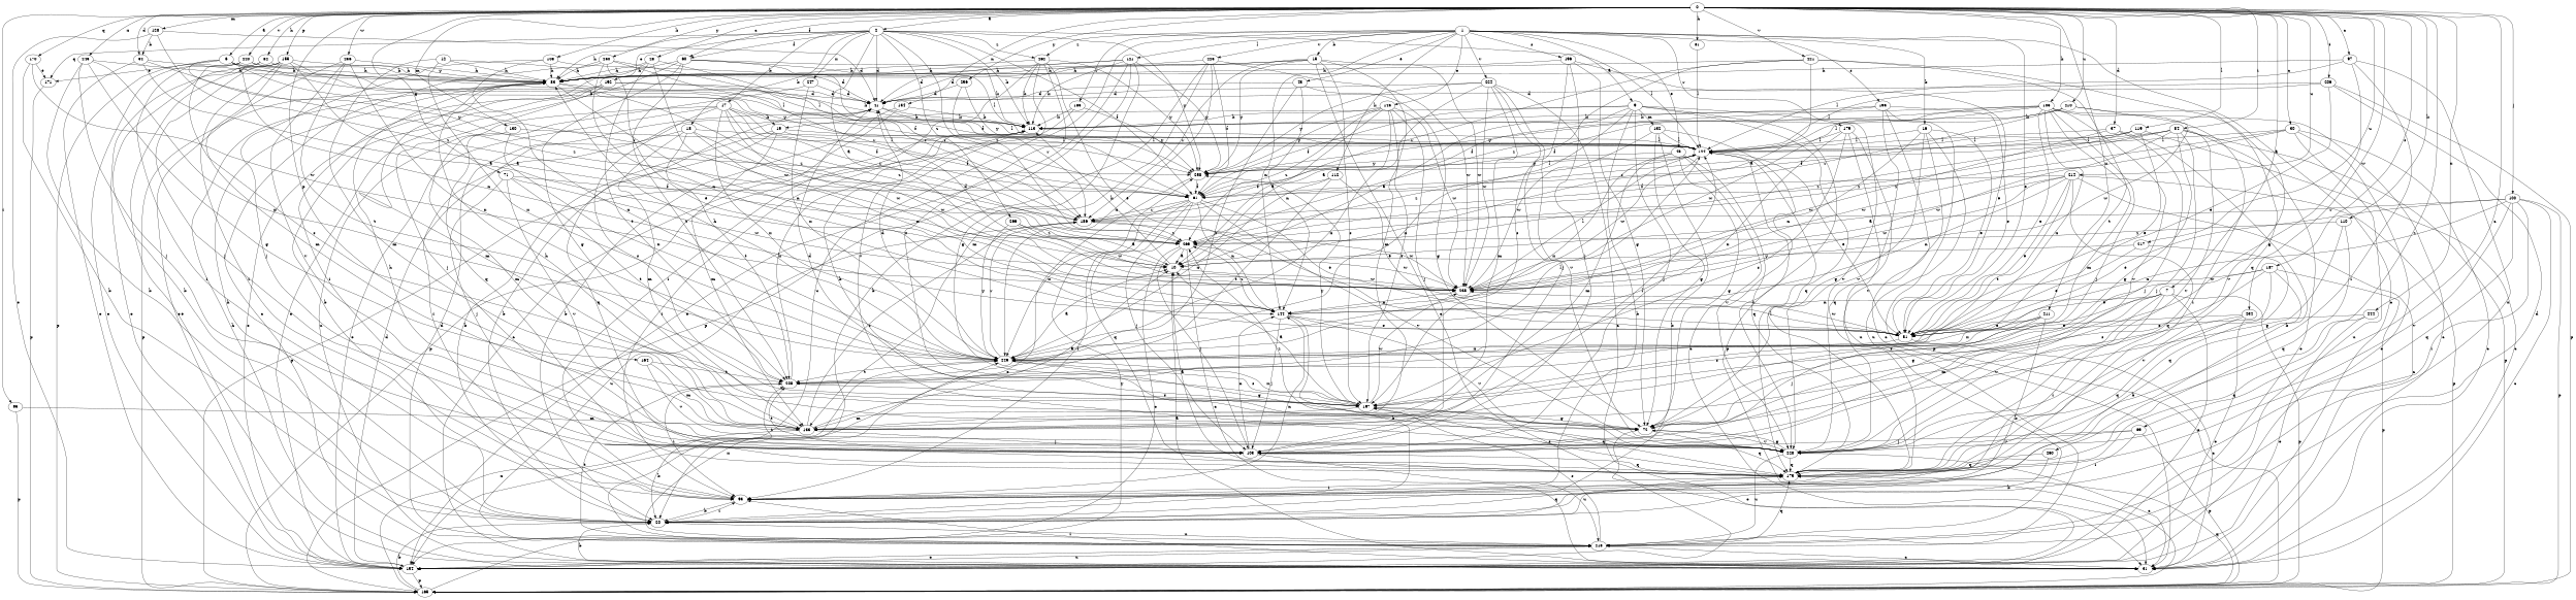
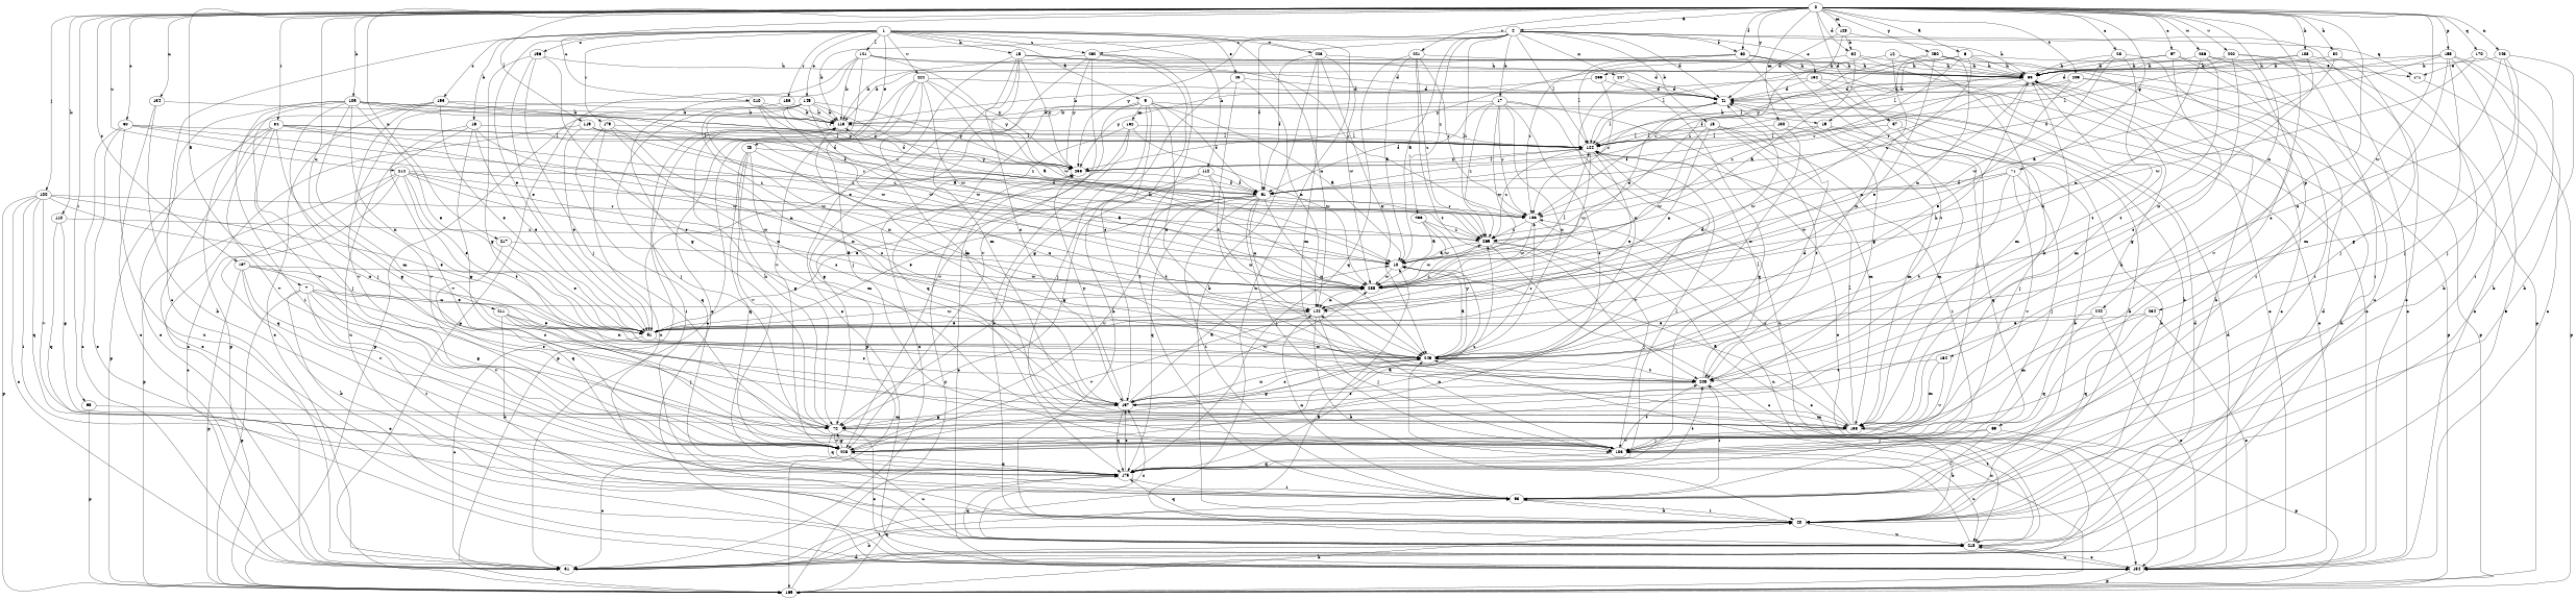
  strict digraph {
    0
    2
    6
    7
    n5 [label=97]
    28
    n7 [label=69]
    30
    34
    37
    60
    71
-   81
    82
    84
    n16 [label=95]
    100
    105
    108
    110
    119
    128
    130
    134
    155
    164
    170
    187
    206
    210
    211
    214
    217
    220
    221
    234
    236
    243
    244
    250
    256
-   260
    262
    10
    17
    18
    41
    61
    83
    113
    124
    152
    171
    247
    258
    266
    269
    19
    165
    186
    144
    72
    93
    154
    197
    228
    218
    208
    238
    103
    31
    20
    133
    51
    175
    249
    1
    9
    15
    16
    43
    48
    112
    121
    145
    179
    183
    193
    196
    223
    224
    132
    12
    0 -> 2 [label=a]
    0 -> 6 [label=a]
    0 -> 7 [label=a]
    0 -> n5 [label=c]
    0 -> 28 [label=c]
    0 -> n7 [label=c]
    0 -> 30 [label=c]
    0 -> 34 [label=d]
    0 -> 37 [label=d]
    0 -> 60 [label=f]
    0 -> 71 [label=g]
-   0 -> 81 [label=h]
    0 -> 82 [label=h]
    0 -> 84 [label=i]
    0 -> n16 [label=i]
    0 -> 100 [label=j]
    0 -> 105 [label=k]
    0 -> 108 [label=k]
    0 -> 110 [label=k]
    0 -> 119 [label=l]
    0 -> 128 [label=m]
    0 -> 130 [label=m]
    0 -> 134 [label=n]
    0 -> 155 [label=p]
    0 -> 164 [label=p]
    0 -> 170 [label=q]
    0 -> 187 [label=s]
    0 -> 206 [label=t]
    0 -> 210 [label=u]
    0 -> 211 [label=u]
    0 -> 214 [label=u]
    0 -> 217 [label=u]
    0 -> 220 [label=v]
    0 -> 221 [label=v]
    0 -> 234 [label=w]
    0 -> 236 [label=w]
    0 -> 243 [label=x]
    0 -> 244 [label=x]
    0 -> 250 [label=y]
    0 -> 256 [label=y]
-   0 -> 260 [label=z]
    2 -> 60 [label=f]
    2 -> 262 [label=z]
    2 -> 10 [label=a]
    2 -> 17 [label=b]
    2 -> 18 [label=b]
    2 -> 41 [label=d]
    2 -> 61 [label=f]
    2 -> 83 [label=h]
    2 -> 113 [label=k]
    2 -> 124 [label=l]
    2 -> 152 [label=o]
    2 -> 171 [label=q]
    2 -> 247 [label=x]
    2 -> 258 [label=y]
    2 -> 266 [label=z]
    2 -> 269 [label=z]
    6 -> 83 [label=h]
    6 -> 171 [label=e]
    6 -> 258 [label=y]
    6 -> 269 [label=z]
    6 -> 19 [label=b]
    6 -> 165 [label=p]
    6 -> 186 [label=r]
    7 -> 165 [label=p]
    7 -> 144 [label=n]
    7 -> 72 [label=g]
    7 -> 93 [label=i]
    7 -> 154 [label=o]
    7 -> 197 [label=s]
    7 -> 228 [label=v]
    n5 -> 83 [label=h]
    n5 -> 124 [label=l]
    n5 -> 72 [label=g]
    n5 -> 93 [label=i]
    n5 -> 218 [label=u]
    28 -> 83 [label=h]
    28 -> 186 [label=r]
    28 -> 93 [label=i]
    28 -> 208 [label=t]
    28 -> 238 [label=w]
    n7 -> 165 [label=p]
    n7 -> 93 [label=i]
    n7 -> 228 [label=v]
    n7 -> 103 [label=j]
    30 -> 124 [label=l]
    30 -> 269 [label=z]
    30 -> 154 [label=o]
    30 -> 218 [label=u]
    30 -> 238 [label=w]
    30 -> 31 [label=c]
    34 -> 10 [label=a]
    34 -> 83 [label=h]
    34 -> 258 [label=y]
    34 -> 154 [label=o]
    37 -> 124 [label=l]
    37 -> 238 [label=w]
    37 -> 103 [label=j]
    37 -> 20 [label=b]
    60 -> 83 [label=h]
    60 -> 113 [label=k]
    60 -> 124 [label=l]
    60 -> 186 [label=r]
    60 -> 72 [label=g]
    60 -> 154 [label=o]
    60 -> 208 [label=t]
    71 -> 61 [label=f]
    71 -> 228 [label=v]
    71 -> 208 [label=t]
    71 -> 238 [label=w]
    71 -> 103 [label=j]
-   81 -> 124 [label=l]
    82 -> 83 [label=h]
    82 -> 144 [label=n]
    82 -> 20 [label=b]
    84 -> 124 [label=l]
    84 -> 269 [label=z]
    84 -> 165 [label=p]
    84 -> 186 [label=r]
    84 -> 72 [label=g]
    84 -> 154 [label=o]
    84 -> 228 [label=v]
    84 -> 238 [label=w]
    84 -> 103 [label=j]
    n16 -> 165 [label=p]
    n16 -> 133 [label=m]
    100 -> 165 [label=p]
    100 -> 186 [label=r]
    100 -> 93 [label=i]
    100 -> 228 [label=v]
    100 -> 31 [label=c]
    100 -> 51 [label=e]
    100 -> 175 [label=q]
    100 -> 249 [label=x]
    105 -> 61 [label=f]
    105 -> 113 [label=k]
    105 -> 258 [label=y]
    105 -> 93 [label=i]
    105 -> 228 [label=v]
    105 -> 238 [label=w]
    105 -> 103 [label=j]
    105 -> 31 [label=c]
    105 -> 133 [label=m]
    105 -> 51 [label=e]
    105 -> 249 [label=x]
    108 -> 41 [label=d]
    108 -> 83 [label=h]
    108 -> 103 [label=j]
    108 -> 249 [label=x]
    110 -> 269 [label=z]
    110 -> 72 [label=g]
    110 -> 175 [label=q]
    119 -> 61 [label=f]
    119 -> 124 [label=l]
    119 -> 269 [label=z]
    119 -> 31 [label=c]
    119 -> 51 [label=e]
    128 -> 34 [label=b]
    128 -> 41 [label=d]
    128 -> 269 [label=z]
    128 -> 154 [label=o]
    130 -> 124 [label=l]
    130 -> 133 [label=m]
    130 -> 249 [label=x]
    134 -> 113 [label=k]
    134 -> 31 [label=c]
    134 -> 20 [label=b]
    155 -> 10 [label=a]
    155 -> 61 [label=f]
-   155 -> 83 [label=y]
+   155 -> 83 [label=h]
    155 -> 93 [label=i]
    155 -> 154 [label=o]
    155 -> 103 [label=j]
    155 -> 31 [label=e]
    155 -> 133 [label=m]
    164 -> 228 [label=v]
    164 -> 208 [label=t]
    164 -> 133 [label=m]
    170 -> 171 [label=e]
    170 -> 238 [label=w]
    170 -> 20 [label=b]
    187 -> 165 [label=p]
    187 -> 197 [label=s]
    187 -> 228 [label=v]
    187 -> 238 [label=w]
    187 -> 20 [label=b]
    187 -> 51 [label=e]
    206 -> 41 [label=d]
    206 -> 124 [label=l]
    206 -> 165 [label=p]
    206 -> 218 [label=d]
    206 -> 51 [label=e]
    210 -> 113 [label=k]
    210 -> 124 [label=l]
    210 -> 186 [label=r]
    210 -> 228 [label=v]
    210 -> 238 [label=w]
    211 -> 197 [label=s]
    211 -> 103 [label=j]
    211 -> 20 [label=b]
    211 -> 51 [label=e]
    211 -> 249 [label=x]
    214 -> 10 [label=a]
    214 -> 61 [label=f]
    214 -> 165 [label=p]
    214 -> 144 [label=n]
    214 -> 208 [label=t]
    214 -> 238 [label=w]
    214 -> 31 [label=c]
    214 -> 51 [label=e]
    214 -> 175 [label=q]
-   217 -> 10 [label=y]
+   217 -> 10 [label=a]
    217 -> 51 [label=e]
    217 -> 175 [label=q]
    220 -> 83 [label=h]
    220 -> 124 [label=l]
    220 -> 93 [label=i]
    220 -> 154 [label=o]
    220 -> 197 [label=s]
    221 -> 10 [label=a]
    221 -> 83 [label=h]
    221 -> 269 [label=z]
    221 -> 186 [label=r]
    221 -> 208 [label=t]
    221 -> 175 [label=q]
    234 -> 154 [label=o]
    234 -> 133 [label=m]
    234 -> 51 [label=e]
    234 -> 175 [label=q]
    236 -> 83 [label=h]
    236 -> 154 [label=o]
    236 -> 228 [label=v]
    236 -> 208 [label=t]
    236 -> 249 [label=x]
    243 -> 83 [label=h]
    243 -> 72 [label=g]
    243 -> 103 [label=j]
    243 -> 20 [label=b]
    243 -> 249 [label=x]
    244 -> 154 [label=o]
    244 -> 51 [label=e]
    244 -> 175 [label=q]
    250 -> 61 [label=f]
    250 -> 83 [label=h]
    250 -> 186 [label=r]
    250 -> 144 [label=n]
    250 -> 31 [label=c]
    250 -> 51 [label=e]
    256 -> 41 [label=d]
    256 -> 258 [label=y]
    256 -> 186 [label=r]
-   260 -> 20 [label=b]
-   260 -> 175 [label=q]
    262 -> 83 [label=h]
    262 -> 113 [label=k]
    262 -> 258 [label=y]
    262 -> 93 [label=i]
    262 -> 197 [label=s]
    262 -> 228 [label=v]
    262 -> 51 [label=e]
    10 -> 41 [label=d]
    10 -> 113 [label=k]
    10 -> 238 [label=w]
    17 -> 61 [label=f]
    17 -> 113 [label=k]
    17 -> 269 [label=z]
    17 -> 186 [label=r]
    17 -> 154 [label=o]
    17 -> 197 [label=s]
    17 -> 218 [label=u]
    17 -> 238 [label=w]
    17 -> 249 [label=x]
    18 -> 124 [label=l]
    18 -> 144 [label=n]
    18 -> 93 [label=i]
    18 -> 208 [label=t]
    18 -> 238 [label=w]
    18 -> 133 [label=m]
    41 -> 113 [label=k]
    41 -> 124 [label=l]
    41 -> 20 [label=b]
    61 -> 186 [label=r]
    61 -> 144 [label=n]
    61 -> 93 [label=i]
    61 -> 228 [label=v]
    61 -> 103 [label=j]
    61 -> 51 [label=e]
    61 -> 175 [label=q]
    61 -> 249 [label=x]
    83 -> 41 [label=d]
    83 -> 269 [label=z]
    83 -> 165 [label=p]
    83 -> 144 [label=n]
    83 -> 133 [label=m]
    113 -> 124 [label=l]
    113 -> 165 [label=p]
    113 -> 93 [label=i]
    124 -> 258 [label=y]
    124 -> 269 [label=z]
    124 -> 228 [label=v]
    124 -> 238 [label=w]
    124 -> 51 [label=e]
    152 -> 41 [label=d]
    152 -> 113 [label=k]
    152 -> 154 [label=o]
    152 -> 103 [label=j]
    152 -> 20 [label=b]
    171 -> 165 [label=p]
    247 -> 41 [label=d]
    247 -> 175 [label=q]
    247 -> 249 [label=x]
    258 -> 61 [label=f]
    258 -> 124 [label=l]
    258 -> 154 [label=o]
    266 -> 10 [label=a]
    266 -> 269 [label=z]
    266 -> 238 [label=w]
    266 -> 249 [label=y]
    269 -> 10 [label=a]
    269 -> 154 [label=o]
    269 -> 238 [label=w]
    269 -> 103 [label=j]
    269 -> 31 [label=c]
    19 -> 61 [label=f]
    19 -> 124 [label=l]
    19 -> 20 [label=b]
    19 -> 133 [label=m]
    19 -> 175 [label=q]
    165 -> 258 [label=y]
    165 -> 20 [label=b]
    165 -> 175 [label=q]
    165 -> 249 [label=x]
    186 -> 269 [label=z]
    186 -> 218 [label=u]
    186 -> 238 [label=w]
    144 -> 269 [label=z]
    144 -> 228 [label=v]
    144 -> 103 [label=j]
    144 -> 20 [label=b]
    144 -> 51 [label=e]
    72 -> 113 [label=k]
    72 -> 154 [label=o]
    72 -> 228 [label=v]
    72 -> 175 [label=q]
    93 -> 144 [label=n]
    93 -> 20 [label=b]
    154 -> 41 [label=d]
    154 -> 165 [label=p]
    154 -> 218 [label=u]
    197 -> 10 [label=a]
    197 -> 41 [label=d]
    197 -> 258 [label=y]
    197 -> 72 [label=g]
    197 -> 238 [label=w]
    197 -> 133 [label=m]
    197 -> 175 [label=q]
    197 -> 249 [label=x]
    228 -> 269 [label=z]
    228 -> 72 [label=g]
    228 -> 218 [label=u]
    228 -> 31 [label=c]
    228 -> 175 [label=q]
    218 -> 41 [label=d]
    218 -> 154 [label=o]
    218 -> 197 [label=s]
    218 -> 208 [label=t]
-   218 -> 31 [label=c]
+   218 -> 31 [label=d]
    218 -> 175 [label=q]
    218 -> 249 [label=x]
    208 -> 113 [label=k]
    208 -> 124 [label=l]
    208 -> 93 [label=i]
    208 -> 197 [label=s]
    238 -> 124 [label=l]
    238 -> 144 [label=n]
    103 -> 83 [label=h]
    103 -> 144 [label=n]
    103 -> 218 [label=u]
    103 -> 208 [label=t]
    103 -> 175 [label=q]
    31 -> 10 [label=a]
    31 -> 83 [label=h]
    31 -> 93 [label=i]
    31 -> 20 [label=b]
    20 -> 83 [label=h]
    20 -> 93 [label=i]
    20 -> 218 [label=u]
    20 -> 175 [label=q]
    133 -> 10 [label=a]
    133 -> 83 [label=h]
    133 -> 124 [label=l]
    133 -> 186 [label=r]
    133 -> 103 [label=j]
    133 -> 20 [label=b]
    51 -> 238 [label=w]
    51 -> 31 [label=c]
    51 -> 249 [label=x]
    175 -> 10 [label=a]
    175 -> 124 [label=l]
    175 -> 93 [label=i]
    175 -> 197 [label=s]
    175 -> 208 [label=t]
    249 -> 10 [label=a]
    249 -> 41 [label=d]
    249 -> 83 [label=h]
    249 -> 186 [label=r]
    249 -> 72 [label=g]
    249 -> 197 [label=s]
    249 -> 208 [label=t]
    1 -> 262 [label=z]
    1 -> 144 [label=n]
    1 -> 218 [label=u]
    1 -> 31 [label=c]
    1 -> 51 [label=e]
    1 -> 9 [label=a]
    1 -> 15 [label=b]
    1 -> 16 [label=b]
    1 -> 43 [label=e]
    1 -> 48 [label=e]
    1 -> 112 [label=k]
    1 -> 121 [label=l]
    1 -> 145 [label=o]
    1 -> 179 [label=r]
    1 -> 183 [label=r]
    1 -> 193 [label=s]
    1 -> 196 [label=s]
    1 -> 223 [label=v]
    1 -> 224 [label=v]
    9 -> 10 [label=a]
    9 -> 61 [label=f]
    9 -> 19 [label=b]
    9 -> 165 [label=p]
    9 -> 228 [label=v]
    9 -> 103 [label=j]
    9 -> 20 [label=b]
    9 -> 175 [label=q]
    9 -> 249 [label=x]
    9 -> 132 [label=m]
    15 -> 41 [label=d]
    15 -> 83 [label=h]
    15 -> 258 [label=y]
    15 -> 186 [label=r]
    15 -> 154 [label=o]
    15 -> 197 [label=s]
    15 -> 238 [label=w]
    15 -> 133 [label=m]
    16 -> 124 [label=l]
    16 -> 144 [label=n]
    16 -> 72 [label=g]
    16 -> 228 [label=v]
    16 -> 218 [label=u]
    16 -> 51 [label=e]
    43 -> 41 [label=d]
    43 -> 144 [label=n]
    43 -> 72 [label=g]
    43 -> 208 [label=t]
    48 -> 258 [label=y]
    48 -> 72 [label=g]
    48 -> 228 [label=v]
    48 -> 133 [label=m]
    48 -> 175 [label=q]
    48 -> 249 [label=x]
    112 -> 61 [label=f]
+   112 -> 72 [label=g]
    112 -> 208 [label=t]
    112 -> 51 [label=e]
    112 -> 249 [label=x]
    121 -> 41 [label=d]
    121 -> 83 [label=h]
    121 -> 113 [label=k]
    121 -> 258 [label=y]
    121 -> 165 [label=p]
    121 -> 72 [label=g]
    121 -> 154 [label=o]
    145 -> 10 [label=a]
    145 -> 113 [label=k]
    145 -> 258 [label=y]
    145 -> 269 [label=z]
    145 -> 197 [label=s]
    145 -> 238 [label=w]
    145 -> 103 [label=j]
    145 -> 249 [label=x]
    179 -> 124 [label=l]
    179 -> 197 [label=s]
    179 -> 218 [label=u]
    179 -> 175 [label=q]
    179 -> 249 [label=x]
    183 -> 113 [label=k]
    183 -> 258 [label=y]
    183 -> 165 [label=p]
    193 -> 61 [label=f]
    193 -> 113 [label=k]
    193 -> 165 [label=p]
    193 -> 228 [label=v]
    193 -> 31 [label=c]
    193 -> 51 [label=e]
    196 -> 83 [label=h]
    196 -> 72 [label=g]
    196 -> 197 [label=s]
    196 -> 103 [label=j]
    196 -> 51 [label=e]
    223 -> 61 [label=f]
    223 -> 83 [label=h]
    223 -> 238 [label=w]
    223 -> 20 [label=b]
    223 -> 133 [label=m]
    223 -> 249 [label=x]
    224 -> 10 [label=a]
    224 -> 41 [label=d]
    224 -> 258 [label=y]
    224 -> 228 [label=v]
    224 -> 238 [label=w]
    224 -> 103 [label=j]
    224 -> 31 [label=c]
    224 -> 133 [label=m]
    132 -> 124 [label=l]
    132 -> 72 [label=g]
    132 -> 238 [label=w]
    132 -> 31 [label=c]
    132 -> 20 [label=b]
    12 -> 83 [label=h]
    12 -> 124 [label=l]
    12 -> 133 [label=m]
    12 -> 249 [label=x]
  }
